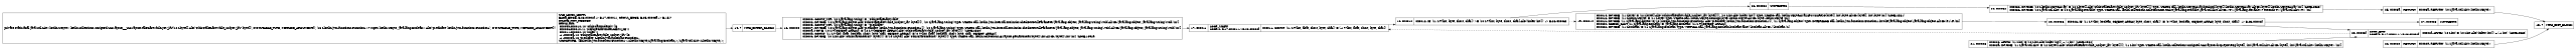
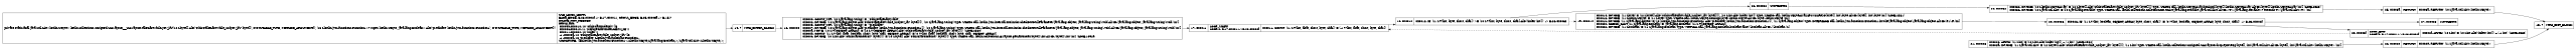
  digraph {
    rankdir=LR
    node [shape=record]
    n1 [label="{14\:\ ?|MTH_ENTER_BLOCK\l}"]
    n2 [label="{16\:\ 0x0000|0x0000: CONST_STR  (r0 I:java.lang.String) =  \"$this$takeLastWhile\" \l0x0002: INVOKE  (r2 I:java.lang.Object A[D('$this$takeLastWhile_u2dJOV_ifY' byte[])]), (r0 I:java.lang.String) type: STATIC call: kotlin.jvm.internal.Intrinsics.checkNotNullParameter(java.lang.Object, java.lang.String):void A[MD:(java.lang.Object, java.lang.String):void (m)]\l0x0005: CONST_STR  (r0 I:java.lang.String) =  \"predicate\" \l0x0007: INVOKE  (r3 I:java.lang.Object A[D('predicate' kotlin.jvm.functions.Function1)]), (r0 I:java.lang.String) type: STATIC call: kotlin.jvm.internal.Intrinsics.checkNotNullParameter(java.lang.Object, java.lang.String):void A[MD:(java.lang.Object, java.lang.String):void (m)]\l0x000a: MOVE  (r0 I:??[OBJECT, ARRAY]) = (r2 I:??[OBJECT, ARRAY] A[D('$this$takeLastWhile_u2dJOV_ifY' byte[])])  (LINE:2580)\l0x000b: CONST  (r1 I:??[int, float, boolean, short, byte, char, OBJECT, ARRAY]) = (0 ??[int, float, boolean, short, byte, char, OBJECT, ARRAY]) \l0x000c: INVOKE  (r0 I:int A[D('$this$lastIndex$iv' byte[])]) = (r0 I:byte[] A[D('$this$lastIndex$iv' byte[])]) type: STATIC call: kotlin.collections.ArraysKt.getLastIndex(byte[]):int A[MD:(byte[]):int (m)] (LINE:10929)\l}"]
    n3 [label="{17\:\ 0x0011|LOOP_START\lLOOP:0: B:17:0x0011\-\>B:23:0x002f\l|0x0011: CONST  (r1 I:??[int, float, short, byte, char]) = (\-1 ??[int, float, short, byte, char]) \l}"]
    n4 [label="{18\:\ 0x0012|0x0012: IF  (r1 I:??[int, byte, short, char]) \>= (r0 I:??[int, byte, short, char] A[D('index' int)])  \-\> B:26:0x0032 \l}"]
    n5 [label="{19\:\ 0x0014|0x0014: INVOKE  (r1 I:byte) = (r2 I:byte[] A[D('$this$takeLastWhile_u2dJOV_ifY' byte[])]), (r0 I:int A[D('index' int)]) type: STATIC call: kotlin.UByteArray.get\-w2LRezQ(byte[], int):byte A[MD:(byte[], int):byte (m)] (LINE:2581)\l0x0018: INVOKE  (r1 I:kotlin.UByte) = (r1 I:byte) type: STATIC call: kotlin.UByte.box\-impl(byte):kotlin.UByte A[MD:(byte):kotlin.UByte (m)]\l0x001c: INVOKE  (r1 I:java.lang.Object) = (r3 I:kotlin.jvm.functions.Function1 A[D('predicate' kotlin.jvm.functions.Function1)]), (r1 I:java.lang.Object) type: INTERFACE call: kotlin.jvm.functions.Function1.invoke(java.lang.Object):java.lang.Object A[MD:(P1):R (m)]\l0x0020: CHECK_CAST (r1 I:java.lang.Boolean) = (java.lang.Boolean) (r1 I:??[OBJECT, ARRAY]) \l0x0022: INVOKE  (r1 I:boolean) = (r1 I:java.lang.Boolean) type: VIRTUAL call: java.lang.Boolean.booleanValue():boolean A[MD:():boolean (c)]\l}"]
    n6 [label="{26\:\ 0x0032|SYNTHETIC\l}"]
    n7 [label="{20\:\ 0x0026|0x0026: IF  (r1 I:??[int, boolean, OBJECT, ARRAY, byte, short, char]) != (0 ??[int, boolean, OBJECT, ARRAY, byte, short, char])  \-\> B:23:0x002f \l}"]
    n8 [label="{24\:\ 0x0032|0x0032: INVOKE  (r0 I:kotlin.UByteArray) = (r2 I:byte[] A[D('$this$takeLastWhile_u2dJOV_ifY' byte[])]) type: STATIC call: kotlin.UByteArray.box\-impl(byte[]):kotlin.UByteArray A[MD:(byte[]):kotlin.UByteArray (m)] (LINE:2585)\l0x0036: INVOKE  (r0 I:java.util.List) = (r0 I:java.lang.Iterable) type: STATIC call: kotlin.collections.CollectionsKt.toList(java.lang.Iterable):java.util.List A[MD:\<T\>:(java.lang.Iterable\<? extends T\>):java.util.List\<T\> (m)]\l}"]
    n9 [label="{23\:\ 0x002f|LOOP_END\lLOOP:0: B:17:0x0011\-\>B:23:0x002f\l|0x002f: ARITH  (r0 I:int) = (r0 I:int A[D('index' int)]) + (\-1 int)  (LINE:2580)\l}"]
    n10 [label="{27\:\ 0x0028|SYNTHETIC\l}"]
    n11 [label="{21\:\ 0x0028|0x0028: ARITH  (r1 I:int) = (r0 I:int A[D('index' int)]) + (1 int)  (LINE:2582)\l0x002a: INVOKE  (r1 I:java.util.List) = (r2 I:byte[] A[D('$this$takeLastWhile_u2dJOV_ifY' byte[])]), (r1 I:int) type: STATIC call: kotlin.collections.unsigned.UArraysKt.drop\-PpDY95g(byte[], int):java.util.List A[MD:(byte[], int):java.util.List\<kotlin.UByte\> (m)]\l}"]
    n12 [label="{22\:\ 0x002e|RETURN\l|0x002e: RETURN  (r1 I:java.util.List\<kotlin.UByte\>) \l}"]
    n13 [label="{15\:\ ?|MTH_EXIT_BLOCK\l}"]
    n14 [label="{25\:\ 0x003a|RETURN\l|0x003a: RETURN  (r0 I:java.util.List\<kotlin.UByte\>) \l}"]
    n15 [label="{private static final java.util.List\<kotlin.UByte\> kotlin.collections.unsigned.UArraysKt___UArraysKt.takeLastWhile\-JOV_ifY((r2 I:byte[] A[D('$this$takeLastWhile_u2dJOV_ifY' byte[]), IMMUTABLE_TYPE, METHOD_ARGUMENT]), (r3 I:kotlin.jvm.functions.Function1\<? super kotlin.UByte, java.lang.Boolean\> A[D('predicate' kotlin.jvm.functions.Function1), IMMUTABLE_TYPE, METHOD_ARGUMENT]))  | USE_LINES_HINTS\lBACK_EDGE: B:23:0x002f \-\> B:17:0x0011, CROSS_EDGE: B:25:0x003a \-\> B:15:?\lINLINE_NOT_NEEDED\lDebug Info:\l  0x000b\-0x0010: r0 '$this$lastIndex$iv' [B\l  0x000c\-0x0010: r1 '$i$f$getLastIndex\-GBYM_sE' I\l  0x0011\-0x0032: r0 'index' I\l  \-1 \-0x003a: r2 '$this$takeLastWhile_u2dJOV_ifY' [B\l  \-1 \-0x003a: r3 'predicate' Lkotlin\/jvm\/functions\/Function1;\lSIGNATURE: ([BLkotlin\/jvm\/functions\/Function1\<\-Lkotlin\/UByte;Ljava\/lang\/Boolean;\>;)Ljava\/util\/List\<Lkotlin\/UByte;\>;\l}"]
    n1 -> n2
    n2 -> n3
    n3 -> n4
    n4 -> n5 [style=dashed]
    n4 -> n6
    n5 -> n7
    n6 -> n8
    n7 -> n9
    n7 -> n10 [style=solid]
    n8 -> n14
    n9 -> n3 [style=dashed]
-   n11 -> n9
+   n11 -> n12
    n12 -> n13
    n14 -> n13
    n15 -> n1
  }
